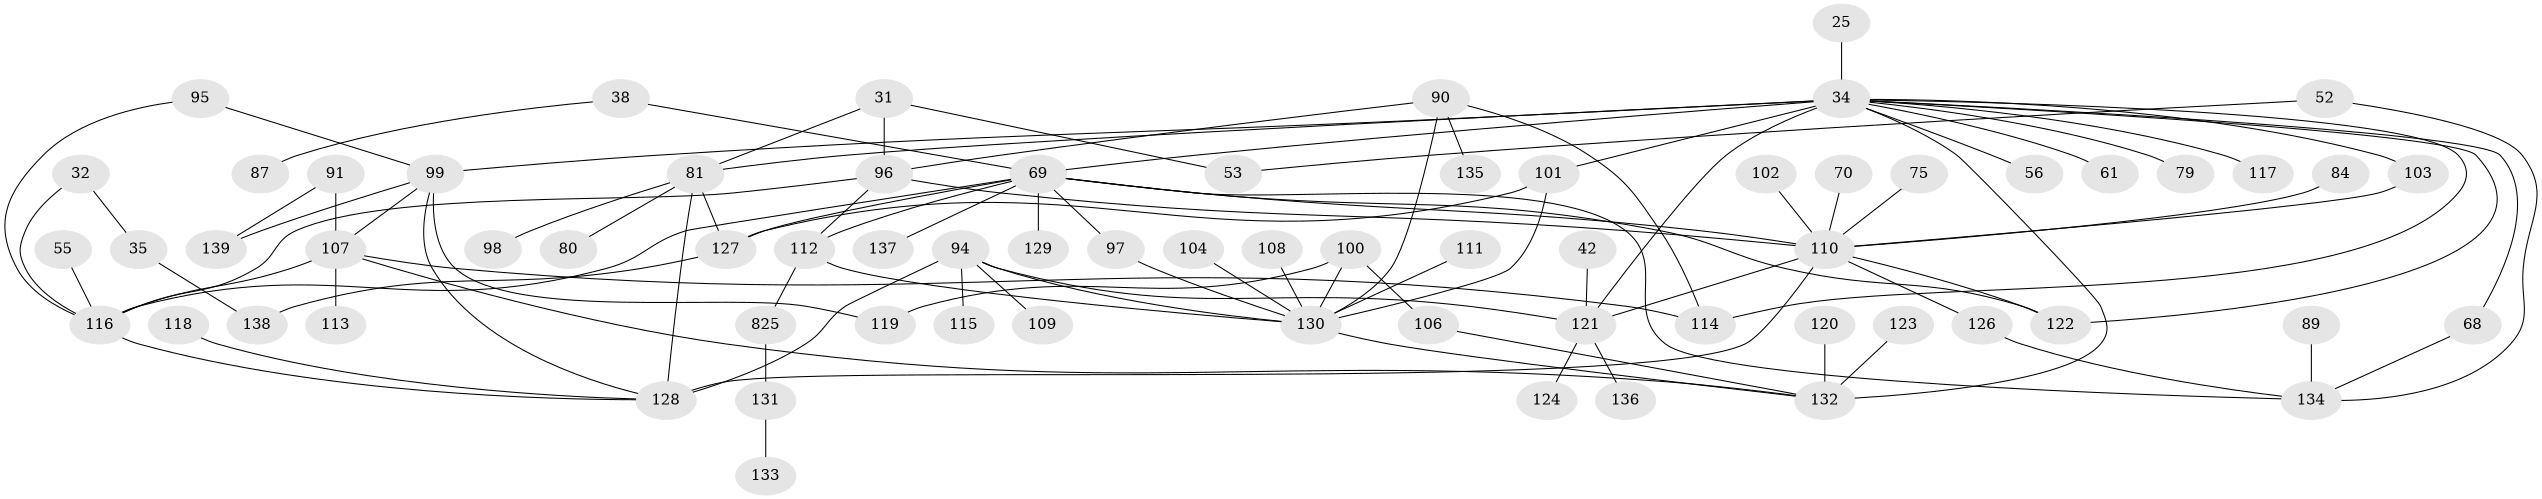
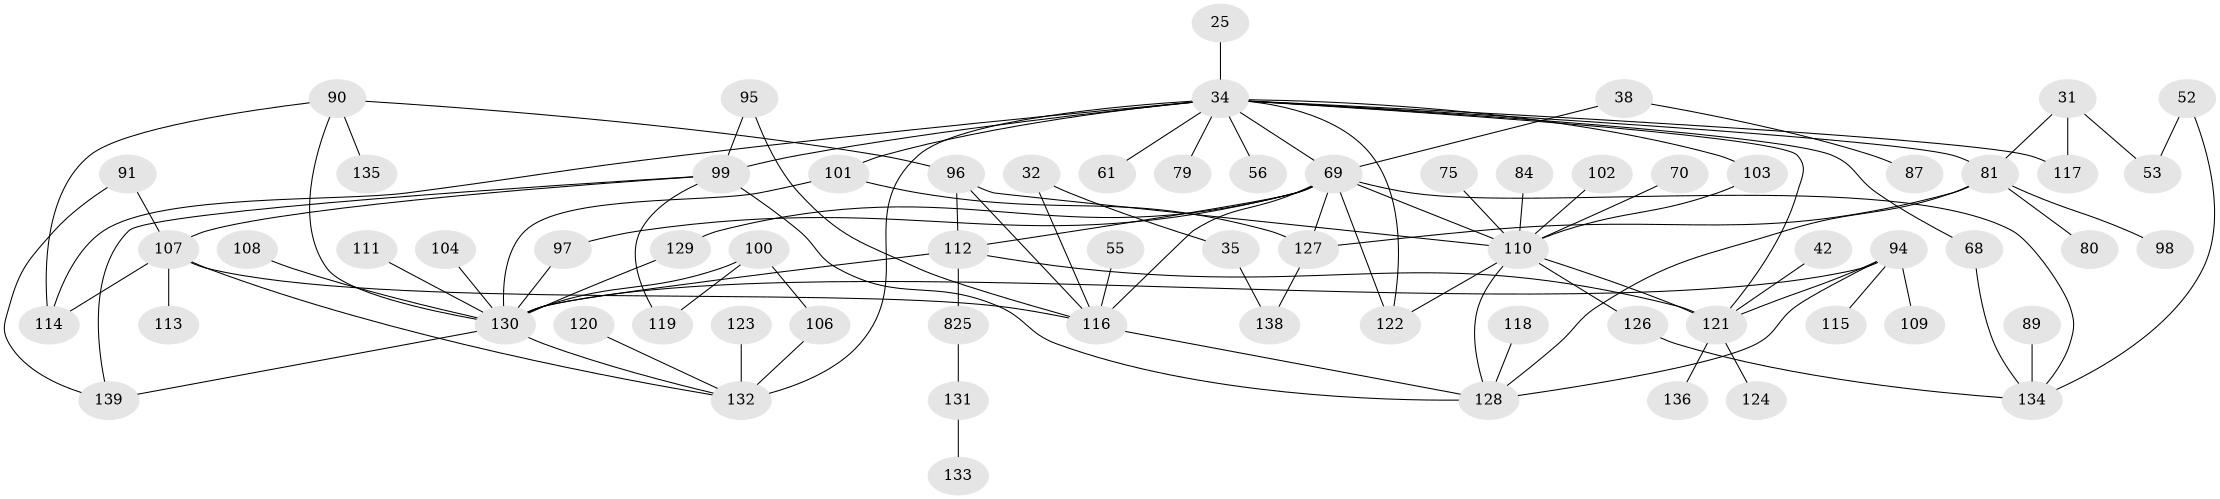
  graph {
    node [color=gray90 style=filled]
    34 [super="+11+24+1"]
    81 [super="+30+20"]
    56
    61
    68
    69 [super="+2+3"]
    79
    99 [super="+93+19"]
    101 [super="+62"]
    103
    114 [super="+29"]
    117
    121 [super="+88+78"]
    122 [super="+64+83"]
    132 [super="+18"]
    25
    31
    53
    96 [super="+86"]
    80
    127 [super="+82"]
    98
    128 [super="+92"]
    116 [super="+28+51"]
    110 [super="+40+50"]
    112 [super="+5+7"]
    32
    35
    138
    134 [super="+15"]
    97
    129 [super="+76"]
-   137
    107 [super="+105+47+66"]
    139
    119
    130 [super="+27+37+71+73+74+77+85"]
    124
    136
    38
    87
    42
    52
    55
    126
    n46 [label=825]
    70
    75
    84
    89
    90 [super="+22"]
    135
    113
    91
    94 [super="+41"]
    109
    115
    95
    106 [super="+48"]
    100
    102
    104
    108
    111
    131
    118
    120
    123
    133
    34 -- 81 [weight=2]
    34 -- 56
    34 -- 61
    34 -- 68
    34 -- 69
    34 -- 79
    34 -- 99 [weight=4]
    34 -- 101
    34 -- 103
    34 -- 114
    34 -- 117
    34 -- 121 [weight=2]
    34 -- 122
    34 -- 132 [weight=2]
    81 -- 80
    81 -- 127
    81 -- 98
    81 -- 128 [weight=2]
    68 -- 134
    69 -- 122 [weight=2]
    69 -- 127
    69 -- 116 [weight=2]
    69 -- 110 [weight=2]
    69 -- 112 [weight=2]
    69 -- 134
    69 -- 97
    69 -- 129
-   69 -- 137
    99 -- 128
    99 -- 107
    99 -- 139
    99 -- 119
    101 -- 127
    101 -- 130
    103 -- 110
    121 -- 124
    121 -- 136
    25 -- 34
    31 -- 81
    31 -- 53
-   31 -- 96
+   31 -- 117
    96 -- 116
    96 -- 110
    96 -- 112
    127 -- 138
    116 -- 128
    110 -- 121 [weight=3]
    110 -- 122
    110 -- 128 [weight=2]
    110 -- 126
+   112 -- 121
    112 -- 130
    112 -- n46
    32 -- 116
    32 -- 35
    35 -- 138
    97 -- 130
+   129 -- 130
    107 -- 114
    107 -- 132
    107 -- 116
    107 -- 113
    130 -- 132
+   130 -- 139
    38 -- 69
    38 -- 87
    42 -- 121
    52 -- 53
    52 -- 134
    55 -- 116
    126 -- 134
    n46 -- 131
    70 -- 110
    75 -- 110
    84 -- 110
    89 -- 134
    90 -- 114
    90 -- 96
    90 -- 130
    90 -- 135
    91 -- 107
    91 -- 139
    94 -- 121
    94 -- 128
    94 -- 130
    94 -- 109
    94 -- 115
    95 -- 99
    95 -- 116
    106 -- 132
    100 -- 119
    100 -- 130
    100 -- 106
    102 -- 110
    104 -- 130
    108 -- 130
    111 -- 130
    131 -- 133
    118 -- 128
    120 -- 132
    123 -- 132
  }
